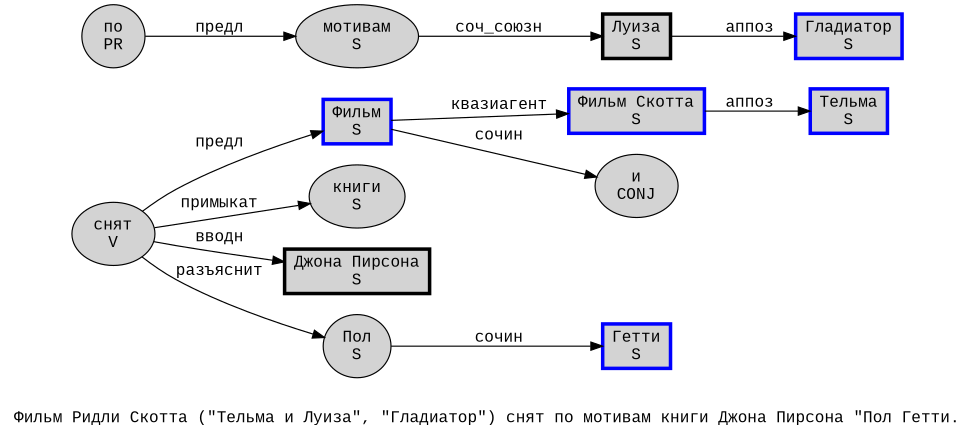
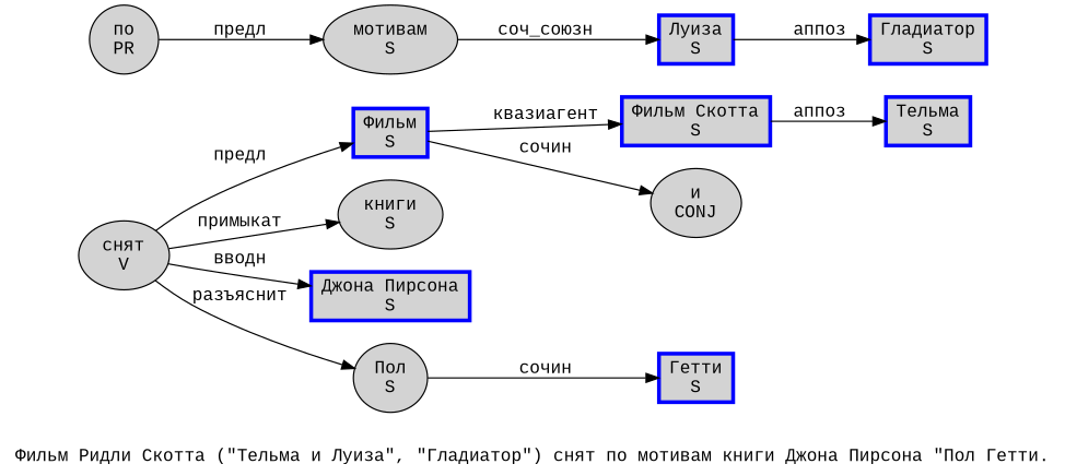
  digraph {
    fontname="Liberation Mono"
    label="Фильм Ридли Скотта (\"Тельма и Луиза\", \"Гладиатор\") снят по мотивам книги Джона Пирсона \"Пол Гетти."
    rankdir=LR
    node [color=blue fillcolor=lightgray fontname="Liberation Mono" penwidth=3 shape=box style=filled]
    edge [fontname="Liberation Mono"]
    n1 [label="Фильм\nS"]
    n2 [label="Фильм Скотта\nS"]
    n3 [label="и\nCONJ" penwidth=1 shape=ellipse color=""]
    n4 [label="Тельма\nS"]
-   n5 [color=black label="Луиза\nS"]
+   n5 [label="Луиза\nS"]
    n6 [label="Гладиатор\nS"]
    n7 [label="снят\nV" penwidth=1 shape=ellipse color=""]
    n8 [label="книги\nS" penwidth=1 shape=ellipse color=""]
-   n9 [color=black label="Джона Пирсона\nS"]
+   n9 [label="Джона Пирсона\nS"]
    n10 [label="Пол\nS" penwidth=1 shape=ellipse color=""]
    n11 [label="по\nPR" penwidth=1 shape=ellipse color=""]
    n12 [label="мотивам\nS" penwidth=1 shape=ellipse color=""]
    n13 [label="Гетти\nS"]
    n1 -> n2 [label="квазиагент"]
    n1 -> n3 [label="сочин"]
    n2 -> n4 [label="аппоз"]
    n5 -> n6 [label="аппоз"]
    n7 -> n1 [label="предл"]
    n7 -> n8 [label="примыкат"]
    n7 -> n9 [label="вводн"]
    n7 -> n10 [label="разъяснит"]
    n10 -> n13 [label="сочин"]
    n11 -> n12 [label="предл"]
    n12 -> n5 [label="соч_союзн"]
  }
